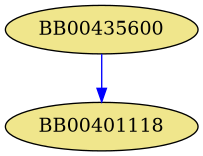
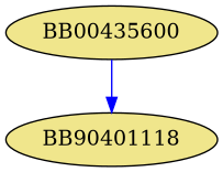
  digraph {
    splines=ortho
    node [shape=ellipse style=filled fillcolor=khaki]
    BB00435600
-   BB00401118
+   BB00401118 [label=BB90401118]
    BB00435600 -> BB00401118 [color=blue]
  }
